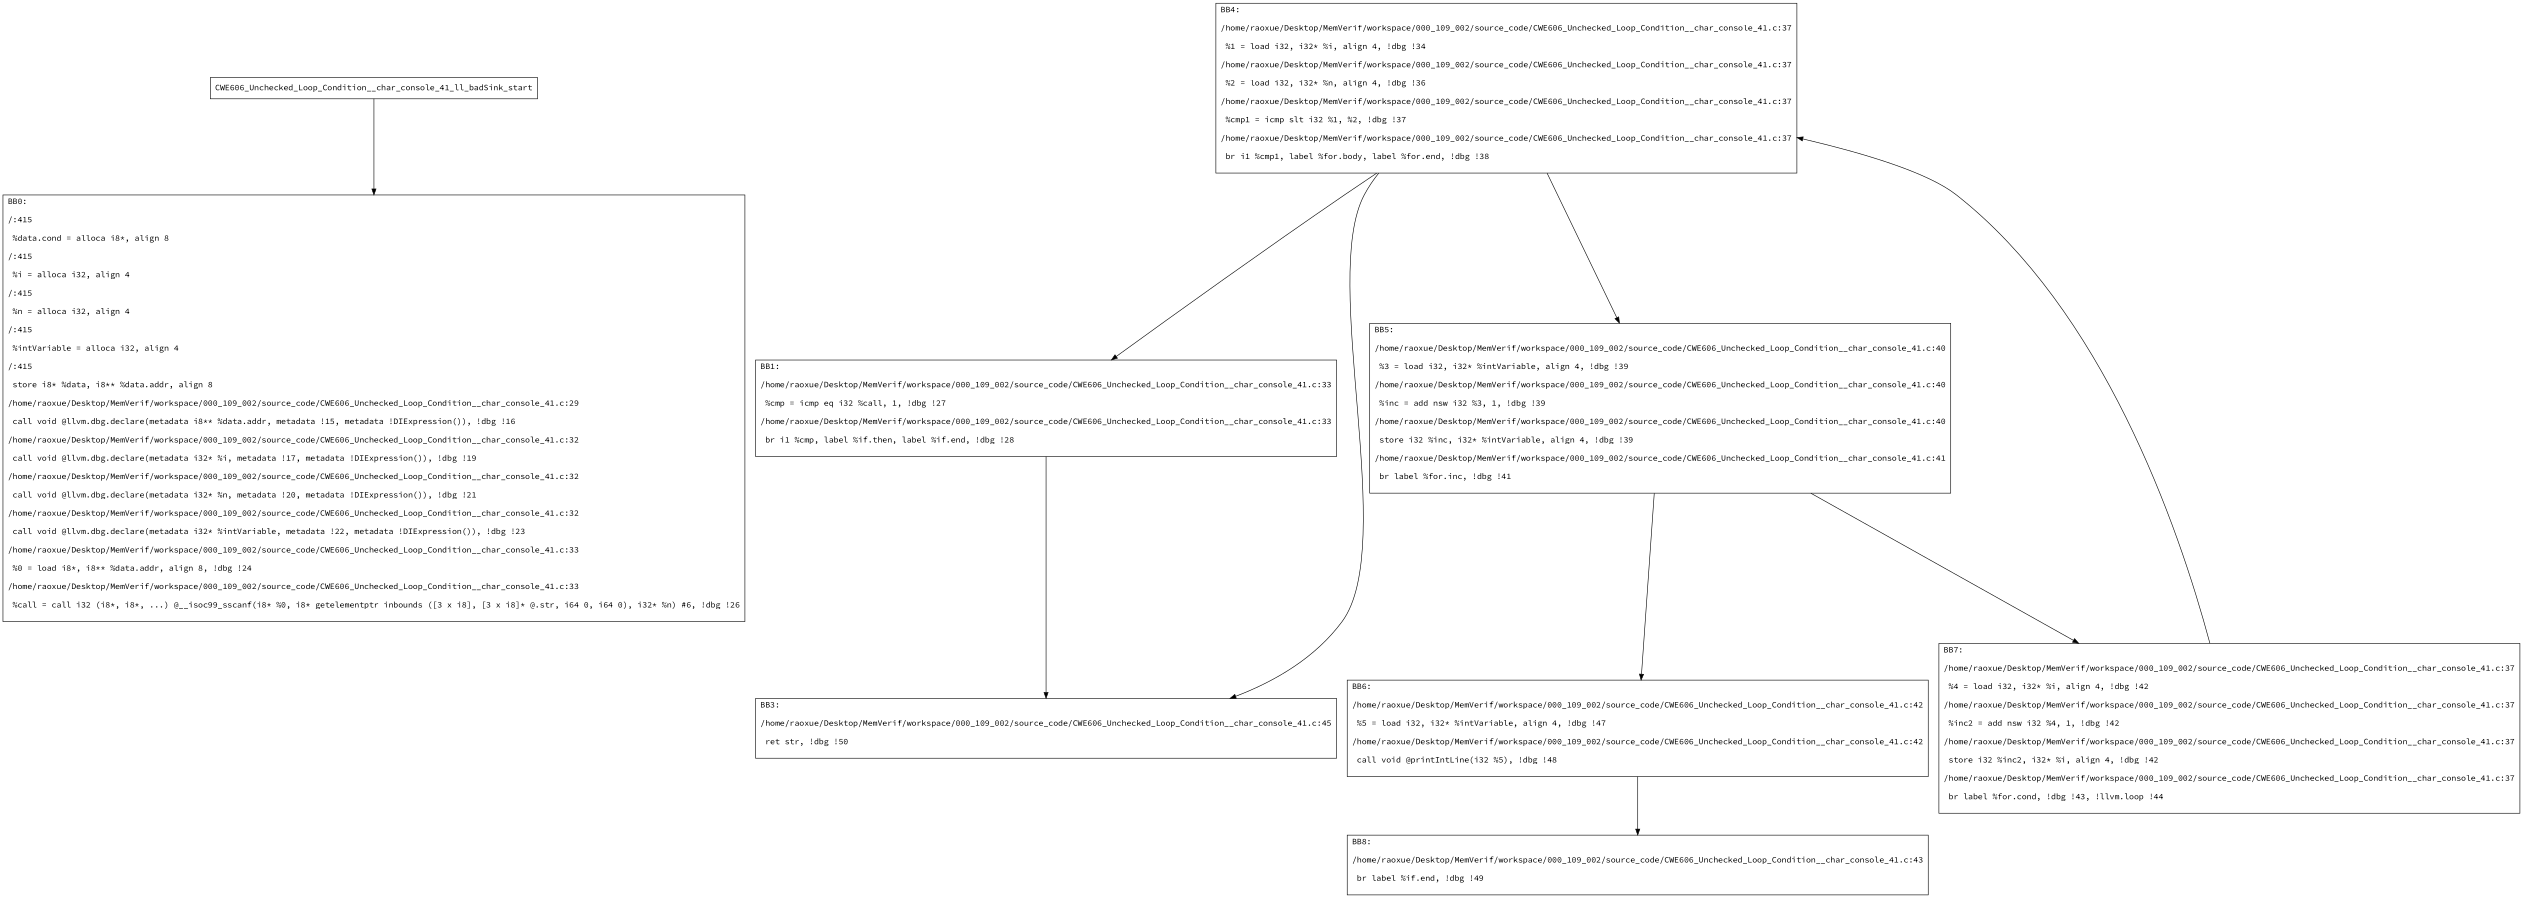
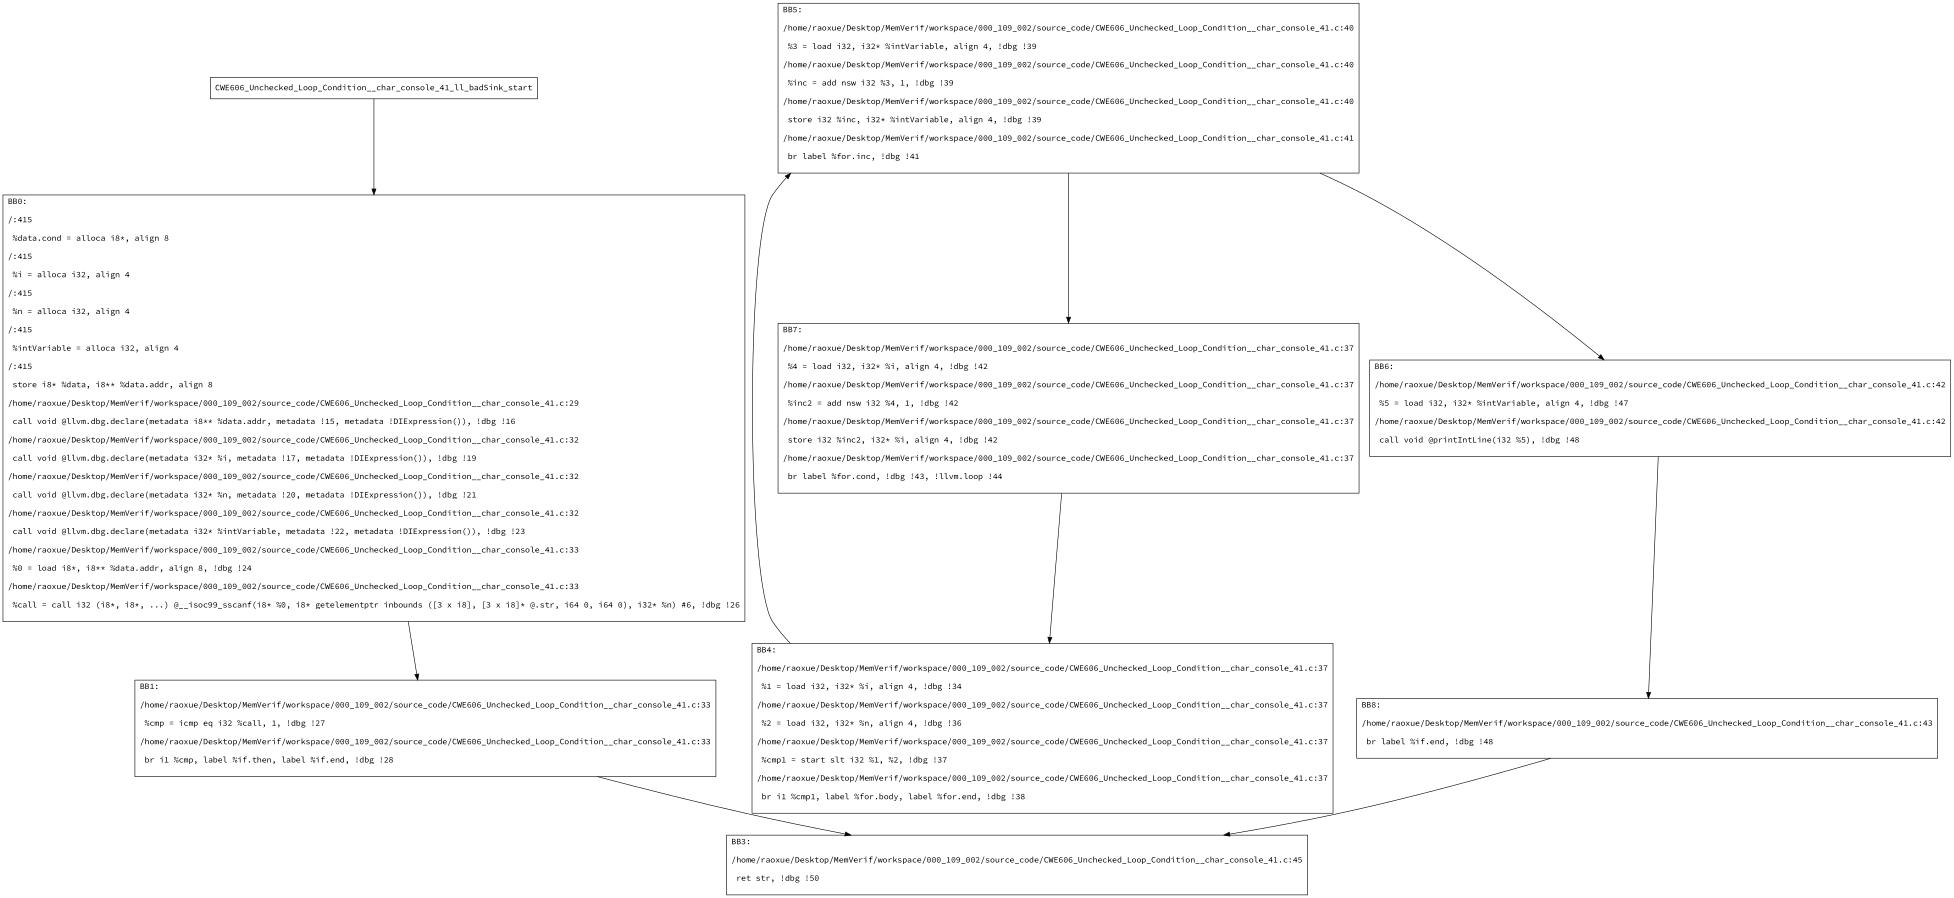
  digraph {
    fontname="Source Code Pro"
    node [fontname="Source Code Pro" shape=record]
    edge [fontname="Source Code Pro"]
    n1 [label="{CWE606_Unchecked_Loop_Condition__char_console_41_ll_badSink_start}"]
    n2 [label="{BB0:\l\l/:415\l\n  %data.cond = alloca i8*, align 8\l\n/:415\l\n  %i = alloca i32, align 4\l\n/:415\l\n  %n = alloca i32, align 4\l\n/:415\l\n  %intVariable = alloca i32, align 4\l\n/:415\l\n  store i8* %data, i8** %data.addr, align 8\l\n/home/raoxue/Desktop/MemVerif/workspace/000_109_002/source_code/CWE606_Unchecked_Loop_Condition__char_console_41.c:29\l\n  call void @llvm.dbg.declare(metadata i8** %data.addr, metadata !15, metadata !DIExpression()), !dbg !16\l\n/home/raoxue/Desktop/MemVerif/workspace/000_109_002/source_code/CWE606_Unchecked_Loop_Condition__char_console_41.c:32\l\n  call void @llvm.dbg.declare(metadata i32* %i, metadata !17, metadata !DIExpression()), !dbg !19\l\n/home/raoxue/Desktop/MemVerif/workspace/000_109_002/source_code/CWE606_Unchecked_Loop_Condition__char_console_41.c:32\l\n  call void @llvm.dbg.declare(metadata i32* %n, metadata !20, metadata !DIExpression()), !dbg !21\l\n/home/raoxue/Desktop/MemVerif/workspace/000_109_002/source_code/CWE606_Unchecked_Loop_Condition__char_console_41.c:32\l\n  call void @llvm.dbg.declare(metadata i32* %intVariable, metadata !22, metadata !DIExpression()), !dbg !23\l\n/home/raoxue/Desktop/MemVerif/workspace/000_109_002/source_code/CWE606_Unchecked_Loop_Condition__char_console_41.c:33\l\n  %0 = load i8*, i8** %data.addr, align 8, !dbg !24\l\n/home/raoxue/Desktop/MemVerif/workspace/000_109_002/source_code/CWE606_Unchecked_Loop_Condition__char_console_41.c:33\l\n  %call = call i32 (i8*, i8*, ...) @__isoc99_sscanf(i8* %0, i8* getelementptr inbounds ([3 x i8], [3 x i8]* @.str, i64 0, i64 0), i32* %n) #6, !dbg !26\l\n}"]
    n3 [label="{BB1:\l\l/home/raoxue/Desktop/MemVerif/workspace/000_109_002/source_code/CWE606_Unchecked_Loop_Condition__char_console_41.c:33\l\n  %cmp = icmp eq i32 %call, 1, !dbg !27\l\n/home/raoxue/Desktop/MemVerif/workspace/000_109_002/source_code/CWE606_Unchecked_Loop_Condition__char_console_41.c:33\l\n  br i1 %cmp, label %if.then, label %if.end, !dbg !28\l\n}"]
    n4 [label="{BB3:\l\l/home/raoxue/Desktop/MemVerif/workspace/000_109_002/source_code/CWE606_Unchecked_Loop_Condition__char_console_41.c:45\l\n  ret str, !dbg !50\l\n}"]
-   n5 [label="{BB4:\l\l/home/raoxue/Desktop/MemVerif/workspace/000_109_002/source_code/CWE606_Unchecked_Loop_Condition__char_console_41.c:37\l\n  %1 = load i32, i32* %i, align 4, !dbg !34\l\n/home/raoxue/Desktop/MemVerif/workspace/000_109_002/source_code/CWE606_Unchecked_Loop_Condition__char_console_41.c:37\l\n  %2 = load i32, i32* %n, align 4, !dbg !36\l\n/home/raoxue/Desktop/MemVerif/workspace/000_109_002/source_code/CWE606_Unchecked_Loop_Condition__char_console_41.c:37\l\n  %cmp1 = icmp slt i32 %1, %2, !dbg !37\l\n/home/raoxue/Desktop/MemVerif/workspace/000_109_002/source_code/CWE606_Unchecked_Loop_Condition__char_console_41.c:37\l\n  br i1 %cmp1, label %for.body, label %for.end, !dbg !38\l\n}"]
+   n5 [label="{BB4:\l\l/home/raoxue/Desktop/MemVerif/workspace/000_109_002/source_code/CWE606_Unchecked_Loop_Condition__char_console_41.c:37\l\n  %1 = load i32, i32* %i, align 4, !dbg !34\l\n/home/raoxue/Desktop/MemVerif/workspace/000_109_002/source_code/CWE606_Unchecked_Loop_Condition__char_console_41.c:37\l\n  %2 = load i32, i32* %n, align 4, !dbg !36\l\n/home/raoxue/Desktop/MemVerif/workspace/000_109_002/source_code/CWE606_Unchecked_Loop_Condition__char_console_41.c:37\l\n  %cmp1 = start slt i32 %1, %2, !dbg !37\l\n/home/raoxue/Desktop/MemVerif/workspace/000_109_002/source_code/CWE606_Unchecked_Loop_Condition__char_console_41.c:37\l\n  br i1 %cmp1, label %for.body, label %for.end, !dbg !38\l\n}"]
    n6 [label="{BB5:\l\l/home/raoxue/Desktop/MemVerif/workspace/000_109_002/source_code/CWE606_Unchecked_Loop_Condition__char_console_41.c:40\l\n  %3 = load i32, i32* %intVariable, align 4, !dbg !39\l\n/home/raoxue/Desktop/MemVerif/workspace/000_109_002/source_code/CWE606_Unchecked_Loop_Condition__char_console_41.c:40\l\n  %inc = add nsw i32 %3, 1, !dbg !39\l\n/home/raoxue/Desktop/MemVerif/workspace/000_109_002/source_code/CWE606_Unchecked_Loop_Condition__char_console_41.c:40\l\n  store i32 %inc, i32* %intVariable, align 4, !dbg !39\l\n/home/raoxue/Desktop/MemVerif/workspace/000_109_002/source_code/CWE606_Unchecked_Loop_Condition__char_console_41.c:41\l\n  br label %for.inc, !dbg !41\l\n}"]
    n7 [label="{BB6:\l\l/home/raoxue/Desktop/MemVerif/workspace/000_109_002/source_code/CWE606_Unchecked_Loop_Condition__char_console_41.c:42\l\n  %5 = load i32, i32* %intVariable, align 4, !dbg !47\l\n/home/raoxue/Desktop/MemVerif/workspace/000_109_002/source_code/CWE606_Unchecked_Loop_Condition__char_console_41.c:42\l\n  call void @printIntLine(i32 %5), !dbg !48\l\n}"]
    n8 [label="{BB7:\l\l/home/raoxue/Desktop/MemVerif/workspace/000_109_002/source_code/CWE606_Unchecked_Loop_Condition__char_console_41.c:37\l\n  %4 = load i32, i32* %i, align 4, !dbg !42\l\n/home/raoxue/Desktop/MemVerif/workspace/000_109_002/source_code/CWE606_Unchecked_Loop_Condition__char_console_41.c:37\l\n  %inc2 = add nsw i32 %4, 1, !dbg !42\l\n/home/raoxue/Desktop/MemVerif/workspace/000_109_002/source_code/CWE606_Unchecked_Loop_Condition__char_console_41.c:37\l\n  store i32 %inc2, i32* %i, align 4, !dbg !42\l\n/home/raoxue/Desktop/MemVerif/workspace/000_109_002/source_code/CWE606_Unchecked_Loop_Condition__char_console_41.c:37\l\n  br label %for.cond, !dbg !43, !llvm.loop !44\l\n}"]
-   n9 [label="{BB8:\l\l/home/raoxue/Desktop/MemVerif/workspace/000_109_002/source_code/CWE606_Unchecked_Loop_Condition__char_console_41.c:43\l\n  br label %if.end, !dbg !49\l\n}"]
+   n9 [label="{BB8:\l\l/home/raoxue/Desktop/MemVerif/workspace/000_109_002/source_code/CWE606_Unchecked_Loop_Condition__char_console_41.c:43\l\n  br label %if.end, !dbg !48\l\n}"]
    n1 -> n2
-   n5 -> n3
+   n2 -> n3
    n3 -> n4
    n5 -> n6
    n6 -> n7
    n6 -> n8
    n7 -> n9
    n8 -> n5
-   n5 -> n4
+   n9 -> n4
  }
